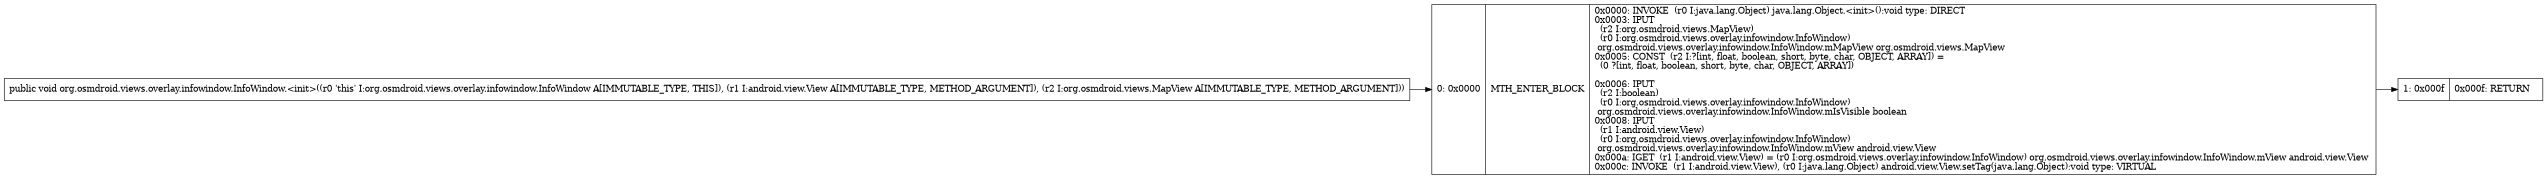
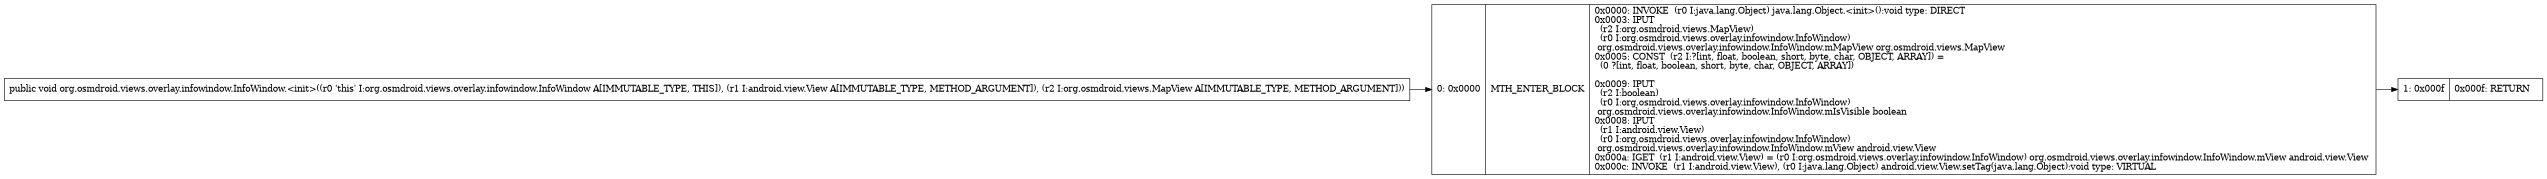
  digraph {
    rankdir=LR
    node [shape=record]
-   n1 [label="{0\:\ 0x0000|MTH_ENTER_BLOCK\l|0x0000: INVOKE  (r0 I:java.lang.Object) java.lang.Object.\<init\>():void type: DIRECT \l0x0003: IPUT  \l  (r2 I:org.osmdroid.views.MapView)\l  (r0 I:org.osmdroid.views.overlay.infowindow.InfoWindow)\l org.osmdroid.views.overlay.infowindow.InfoWindow.mMapView org.osmdroid.views.MapView \l0x0005: CONST  (r2 I:?[int, float, boolean, short, byte, char, OBJECT, ARRAY]) = \l  (0 ?[int, float, boolean, short, byte, char, OBJECT, ARRAY])\l \l0x0006: IPUT  \l  (r2 I:boolean)\l  (r0 I:org.osmdroid.views.overlay.infowindow.InfoWindow)\l org.osmdroid.views.overlay.infowindow.InfoWindow.mIsVisible boolean \l0x0008: IPUT  \l  (r1 I:android.view.View)\l  (r0 I:org.osmdroid.views.overlay.infowindow.InfoWindow)\l org.osmdroid.views.overlay.infowindow.InfoWindow.mView android.view.View \l0x000a: IGET  (r1 I:android.view.View) = (r0 I:org.osmdroid.views.overlay.infowindow.InfoWindow) org.osmdroid.views.overlay.infowindow.InfoWindow.mView android.view.View \l0x000c: INVOKE  (r1 I:android.view.View), (r0 I:java.lang.Object) android.view.View.setTag(java.lang.Object):void type: VIRTUAL \l}"]
+   n1 [label="{0\:\ 0x0000|MTH_ENTER_BLOCK\l|0x0000: INVOKE  (r0 I:java.lang.Object) java.lang.Object.\<init\>():void type: DIRECT \l0x0003: IPUT  \l  (r2 I:org.osmdroid.views.MapView)\l  (r0 I:org.osmdroid.views.overlay.infowindow.InfoWindow)\l org.osmdroid.views.overlay.infowindow.InfoWindow.mMapView org.osmdroid.views.MapView \l0x0005: CONST  (r2 I:?[int, float, boolean, short, byte, char, OBJECT, ARRAY]) = \l  (0 ?[int, float, boolean, short, byte, char, OBJECT, ARRAY])\l \l0x0009: IPUT  \l  (r2 I:boolean)\l  (r0 I:org.osmdroid.views.overlay.infowindow.InfoWindow)\l org.osmdroid.views.overlay.infowindow.InfoWindow.mIsVisible boolean \l0x0008: IPUT  \l  (r1 I:android.view.View)\l  (r0 I:org.osmdroid.views.overlay.infowindow.InfoWindow)\l org.osmdroid.views.overlay.infowindow.InfoWindow.mView android.view.View \l0x000a: IGET  (r1 I:android.view.View) = (r0 I:org.osmdroid.views.overlay.infowindow.InfoWindow) org.osmdroid.views.overlay.infowindow.InfoWindow.mView android.view.View \l0x000c: INVOKE  (r1 I:android.view.View), (r0 I:java.lang.Object) android.view.View.setTag(java.lang.Object):void type: VIRTUAL \l}"]
    n2 [label="{1\:\ 0x000f|0x000f: RETURN   \l}"]
    n3 [label="{public void org.osmdroid.views.overlay.infowindow.InfoWindow.\<init\>((r0 'this' I:org.osmdroid.views.overlay.infowindow.InfoWindow A[IMMUTABLE_TYPE, THIS]), (r1 I:android.view.View A[IMMUTABLE_TYPE, METHOD_ARGUMENT]), (r2 I:org.osmdroid.views.MapView A[IMMUTABLE_TYPE, METHOD_ARGUMENT])) }"]
    n1 -> n2
    n3 -> n1
  }
